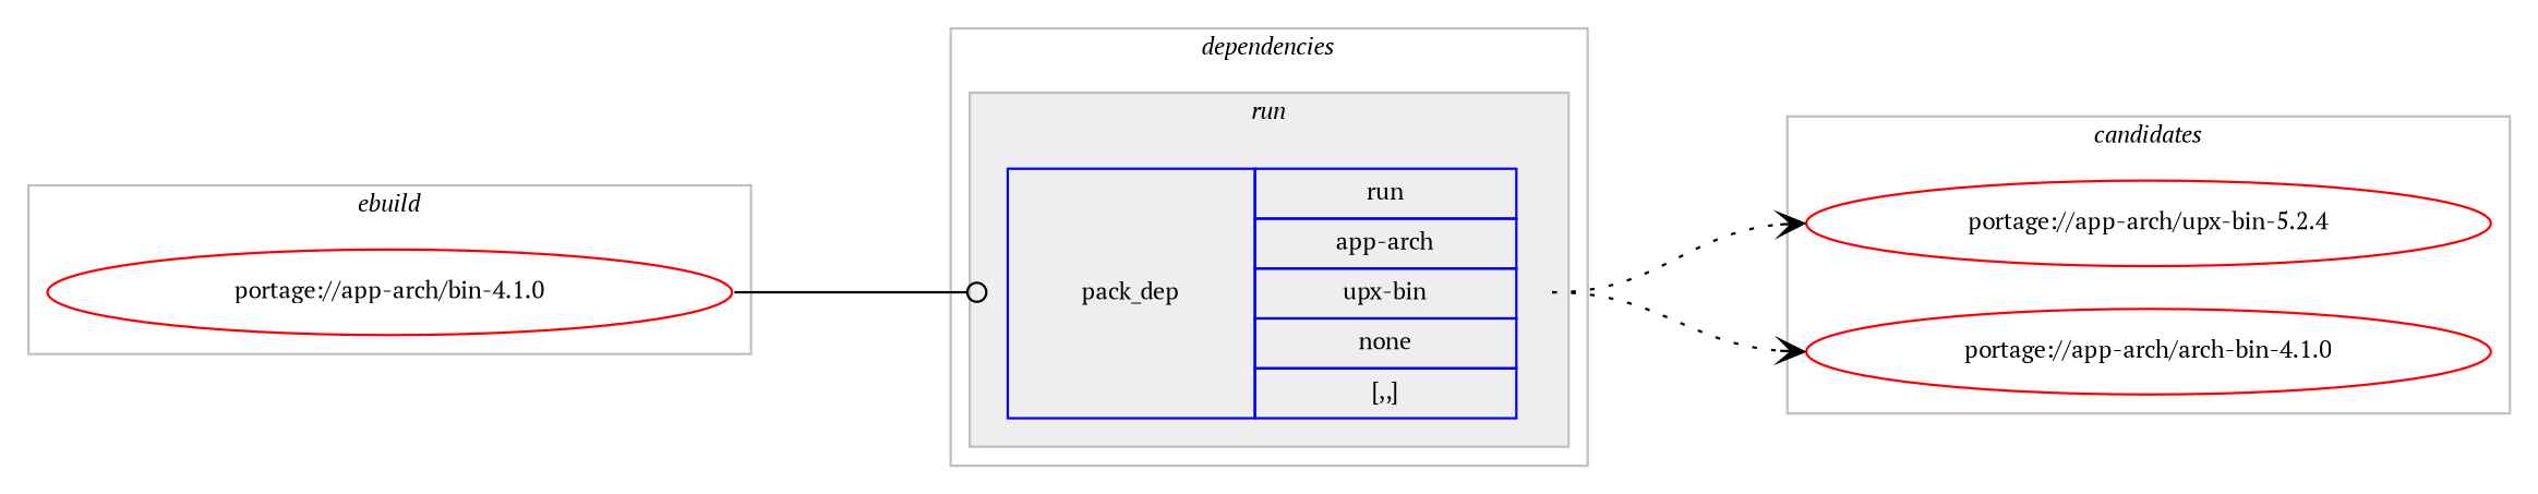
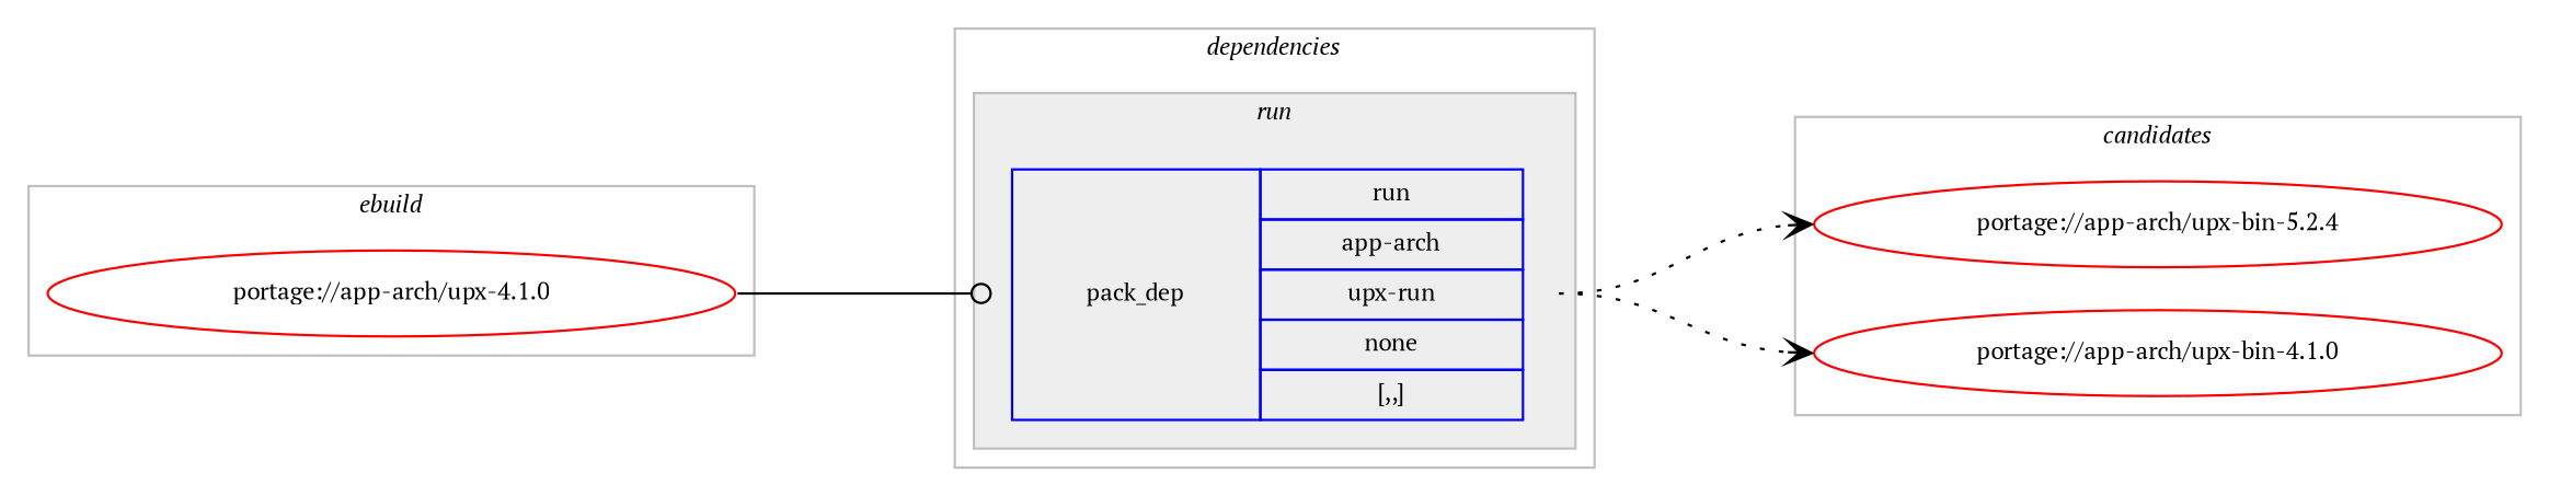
  digraph {
    compound=true
    concentrate=true
    fontname="PT Serif"
    fontsize=10
    newrank=true
    rankdir=LR
    ranksep=1.5
    node [color=red fontname="PT Serif" fontsize=10]
    edge [arrowhead=vee fontname="PT Serif" headport=w style=dotted tailport=e weight=100]
-   n1 [label="portage://app-arch/bin-4.1.0" width=4]
-   n2 [color=blue label=<<TABLE BORDER="0" CELLBORDER="1" CELLSPACING="0" CELLPADDING="4" WIDTH="220"><TR><TD ROWSPAN="6" CELLPADDING="30">pack_dep</TD></TR><TR><TD WIDTH="110">run</TD></TR><TR><TD>app-arch</TD></TR><TR><TD>upx-bin</TD></TR><TR><TD>none</TD></TR><TR><TD>[,,]</TD></TR></TABLE>> shape=none]
+   n1 [label="portage://app-arch/upx-4.1.0" width=4]
+   n2 [color=blue label=<<TABLE BORDER="0" CELLBORDER="1" CELLSPACING="0" CELLPADDING="4" WIDTH="220"><TR><TD ROWSPAN="6" CELLPADDING="30">pack_dep</TD></TR><TR><TD WIDTH="110">run</TD></TR><TR><TD>app-arch</TD></TR><TR><TD>upx-run</TD></TR><TR><TD>none</TD></TR><TR><TD>[,,]</TD></TR></TABLE>> shape=none]
    n3 [label="portage://app-arch/upx-bin-5.2.4" width=4]
-   n4 [label="portage://app-arch/arch-bin-4.1.0" width=4]
+   n4 [label="portage://app-arch/upx-bin-4.1.0" width=4]
    subgraph cluster_1 {
      color=gray
      label=<<i>ebuild</i>>
      n1
    }
    subgraph cluster_2 {
      color=gray
      label=<<i>dependencies</i>>
      subgraph cluster_3 {
        color=gray
        fillcolor="#eeeeee"
        label=<<i>compile</i>>
        style=filled
      }
      subgraph cluster_4 {
        color=gray
        fillcolor="#eeeeee"
        label=<<i>compile and run</i>>
        style=filled
      }
      subgraph cluster_5 {
        color=gray
        fillcolor="#eeeeee"
        label=<<i>run</i>>
        style=filled
        subgraph sub_6 {
          color=gray
          fillcolor="#eeeeee"
          label=<<i>run</i>>
          style=filled
          n2
        }
      }
    }
    subgraph cluster_7 {
      color=gray
      label=<<i>candidates</i>>
      rank=same
      subgraph sub_8 {
        color=black
        label=<<i>candidates</i>>
        nodesep=1
        rank=same
        n3
        n4
      }
    }
    n1 -> n2 [arrowhead=odot style=solid weight=20]
    n2 -> n3
    n2 -> n4
  }
